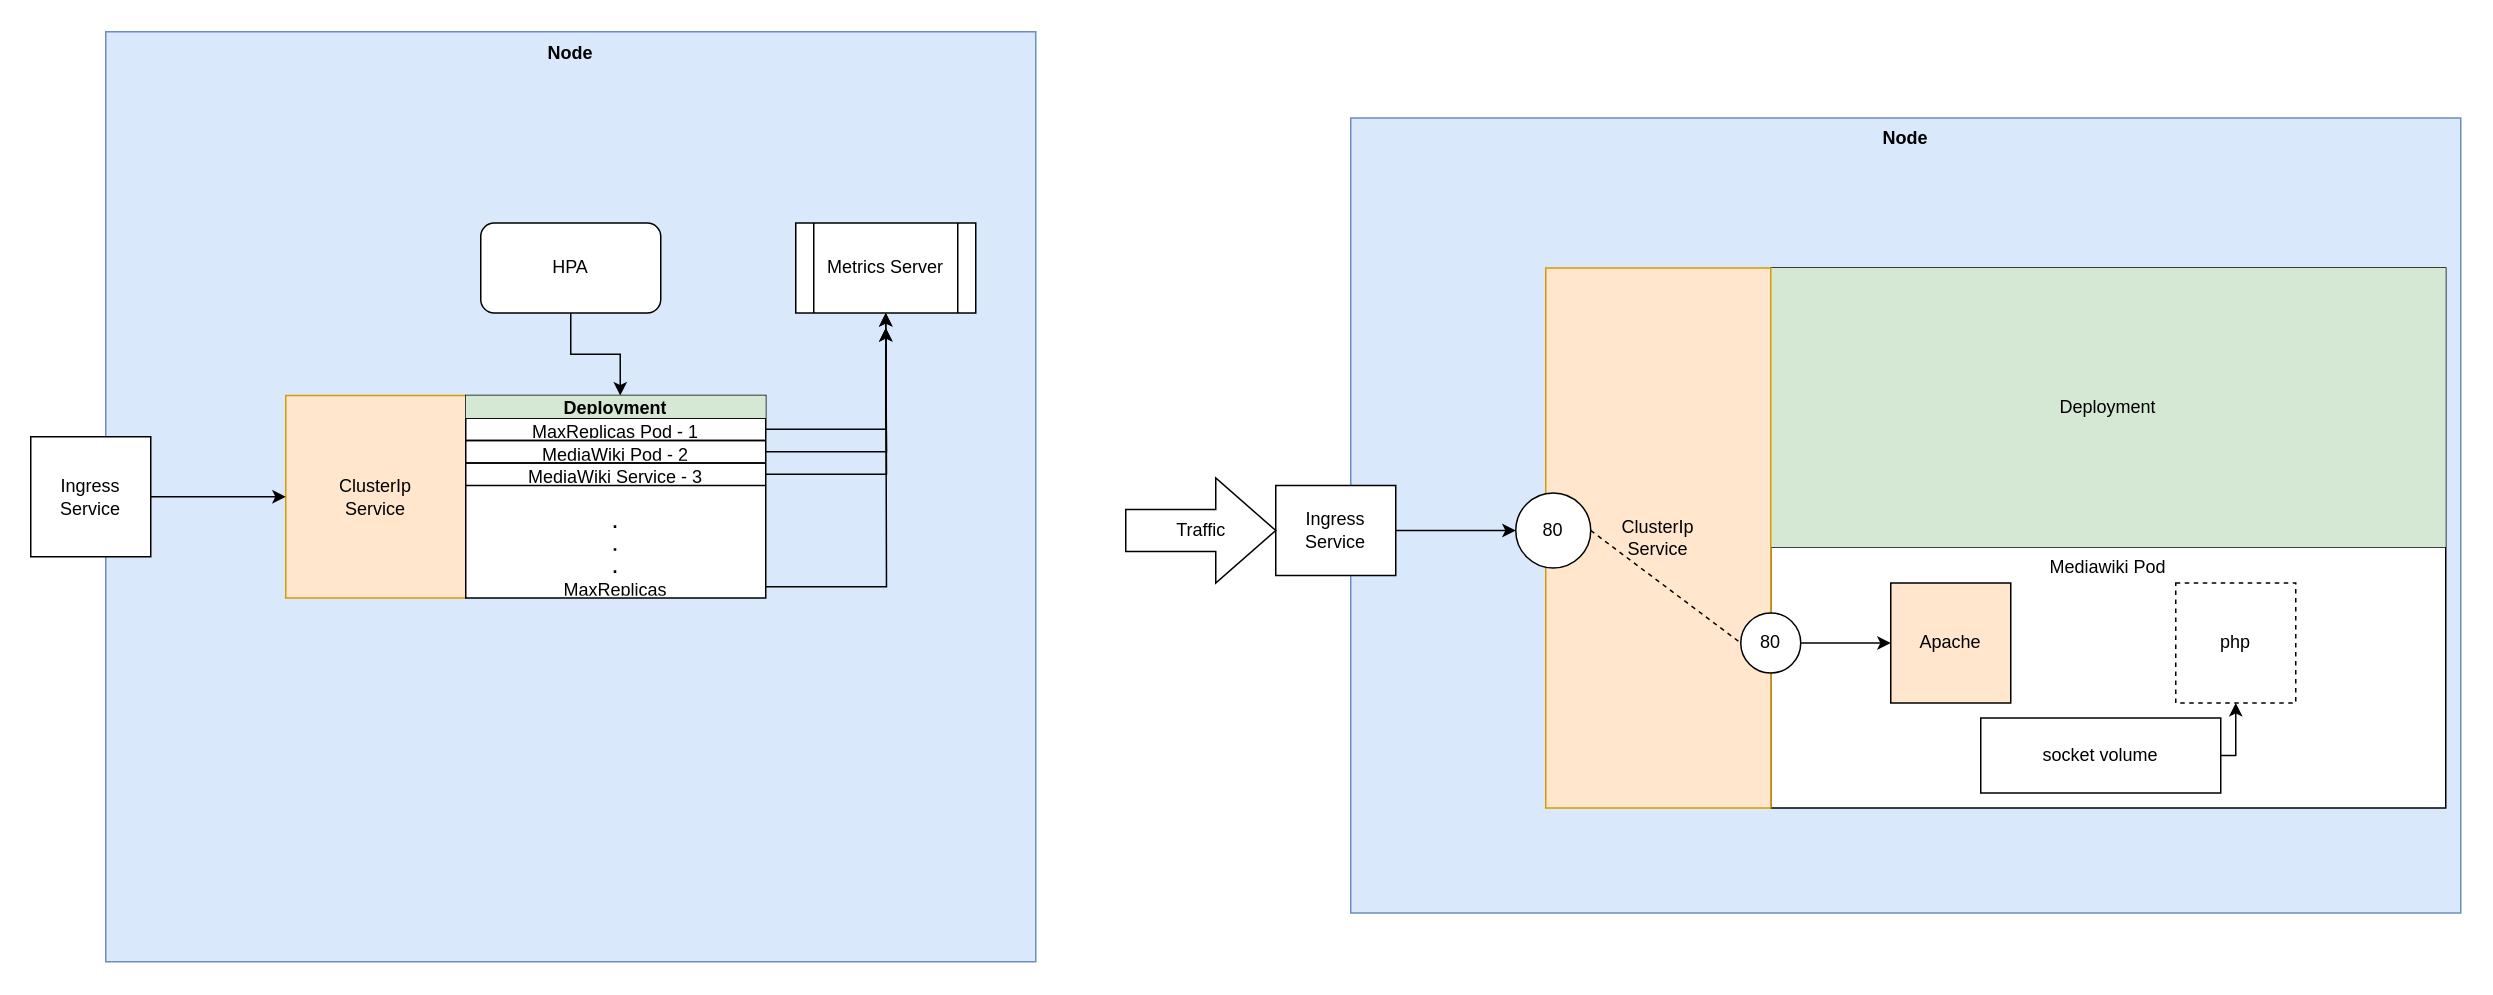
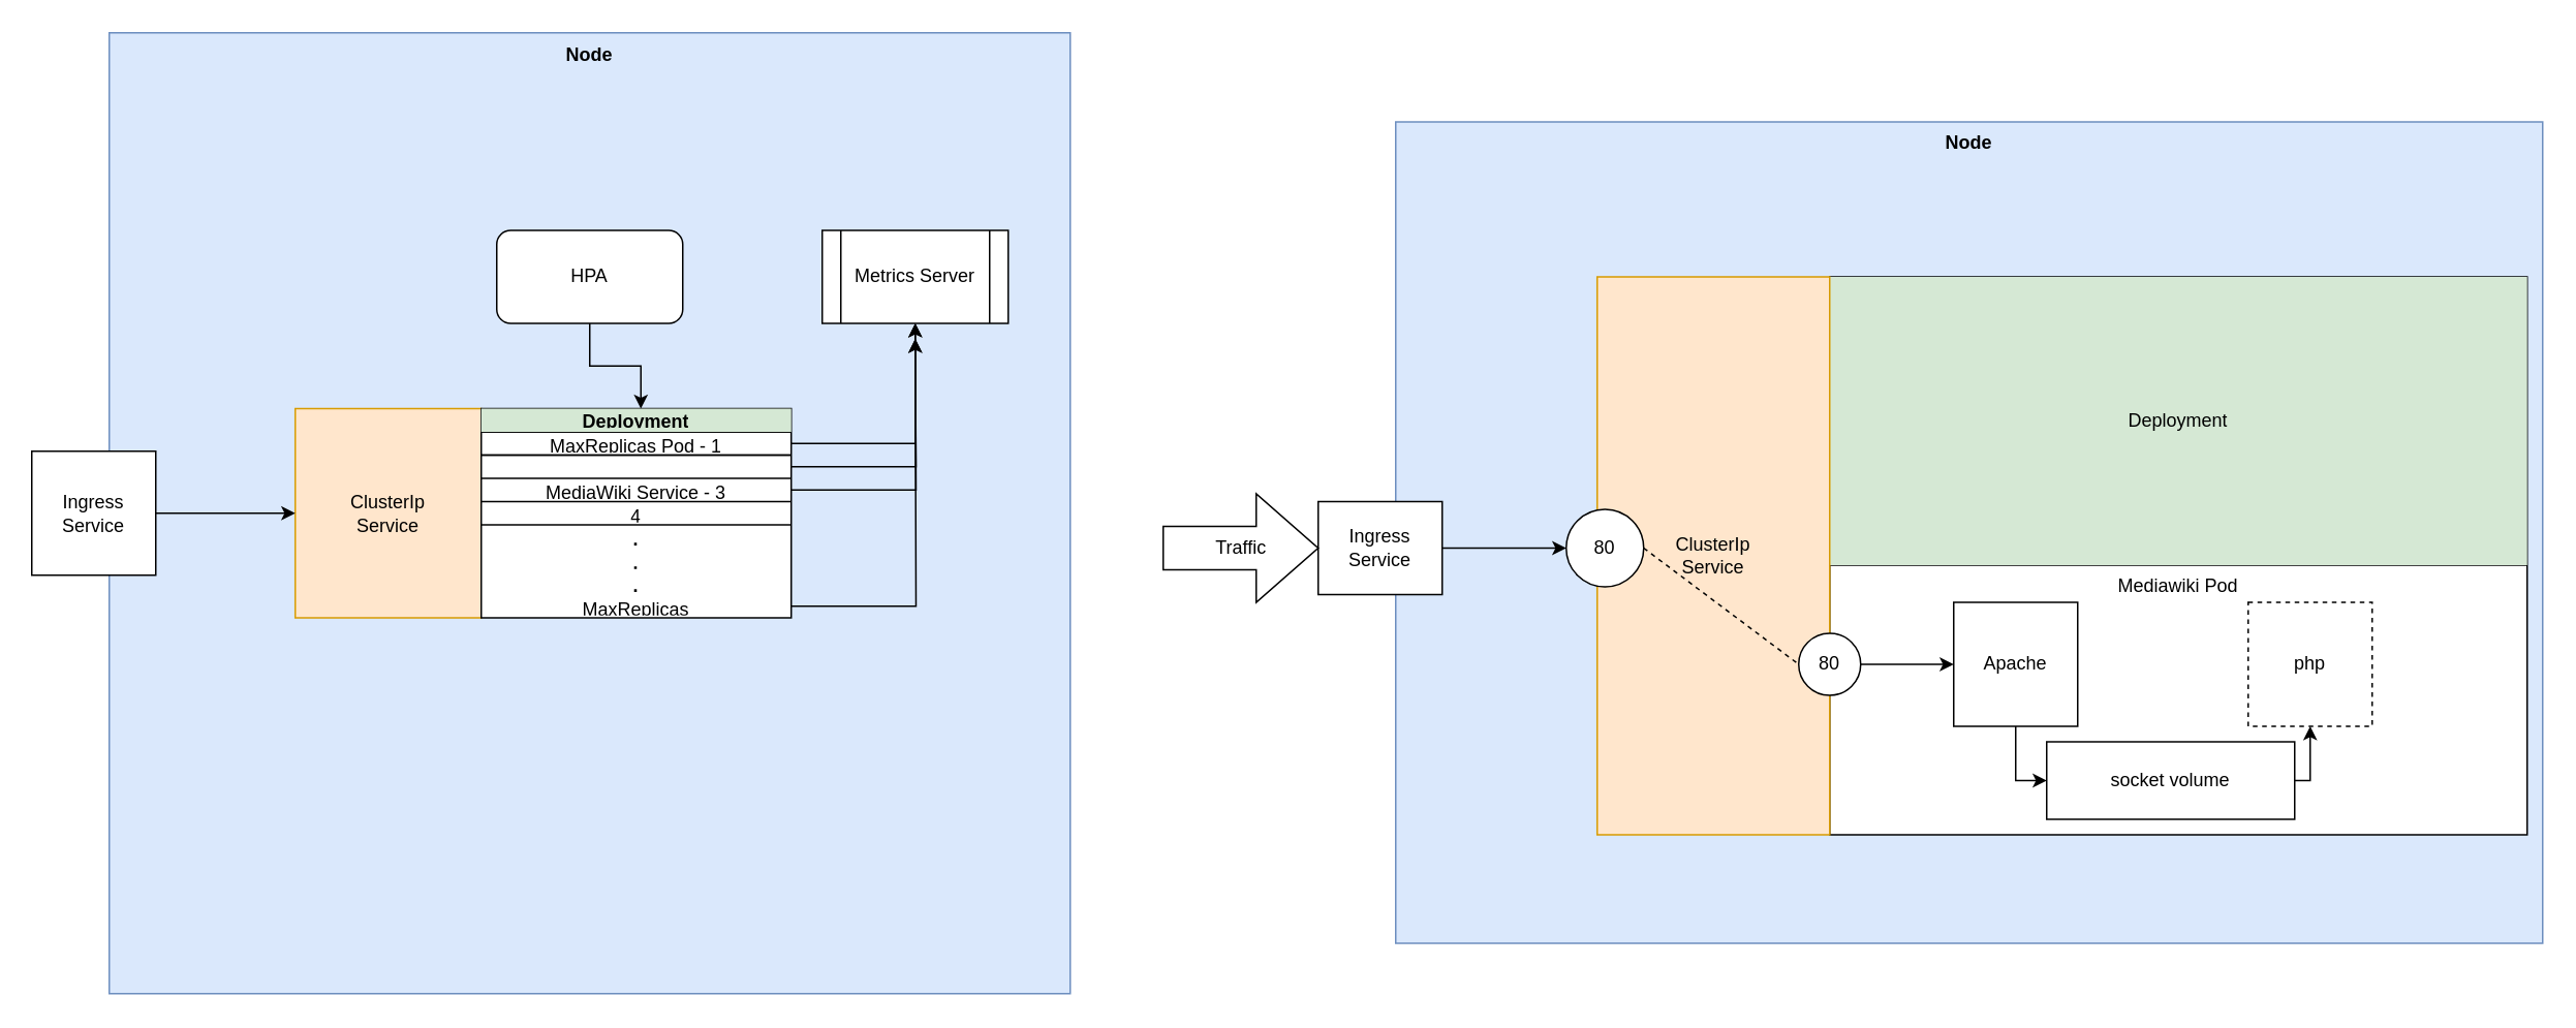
  <mxCell id="0" />
  <mxCell id="1" parent="0" />
  <mxCell id="2" value="&lt;div&gt;&lt;b&gt;Node&lt;/b&gt;&lt;/div&gt;" style="rounded=0;whiteSpace=wrap;html=1;verticalAlign=top;fillColor=#dae8fc;strokeColor=#6c8ebf;" vertex="1" parent="1"><mxGeometry x="900" y="78" width="740" height="530" as="geometry" /></mxCell>
  <mxCell id="3" value="" style="shape=table;html=1;whiteSpace=wrap;startSize=0;container=1;collapsible=0;childLayout=tableLayout;verticalAlign=top;" vertex="1" parent="1"><mxGeometry x="1180" y="178" width="450" height="360" as="geometry" /></mxCell>
  <mxCell id="4" value="" style="shape=partialRectangle;html=1;whiteSpace=wrap;collapsible=0;dropTarget=0;pointerEvents=0;fillColor=none;top=0;left=0;bottom=0;right=0;points=[[0,0.5],[1,0.5]];portConstraint=eastwest;" vertex="1" parent="3"><mxGeometry width="450" height="186" as="geometry" /></mxCell>
  <mxCell id="5" value="Deployment" style="shape=partialRectangle;html=1;whiteSpace=wrap;connectable=0;overflow=hidden;fillColor=#d5e8d4;top=0;left=0;bottom=0;right=0;strokeColor=#82b366;" vertex="1" parent="4"><mxGeometry width="450" height="186" as="geometry" /></mxCell>
  <mxCell id="6" value="" style="shape=partialRectangle;html=1;whiteSpace=wrap;collapsible=0;dropTarget=0;pointerEvents=0;fillColor=none;top=0;left=0;bottom=0;right=0;points=[[0,0.5],[1,0.5]];portConstraint=eastwest;" vertex="1" parent="3"><mxGeometry y="186" width="450" height="174" as="geometry" /></mxCell>
  <mxCell id="7" value="&lt;div&gt;Mediawiki Pod&lt;/div&gt;" style="shape=partialRectangle;html=1;whiteSpace=wrap;connectable=0;overflow=hidden;fillColor=none;top=0;left=0;bottom=0;right=0;verticalAlign=top;" vertex="1" parent="6"><mxGeometry width="450" height="174" as="geometry" /></mxCell>
- <mxCell id="9" value="Apache" style="whiteSpace=wrap;html=1;aspect=fixed;fillColor=#ffe6cc;" vertex="1" parent="1"><mxGeometry x="1260" y="388" width="80" height="80" as="geometry" /></mxCell>
+ <mxCell id="8" style="edgeStyle=orthogonalEdgeStyle;rounded=0;orthogonalLoop=1;jettySize=auto;html=1;exitX=0.5;exitY=1;exitDx=0;exitDy=0;entryX=0;entryY=0.5;entryDx=0;entryDy=0;" edge="1" parent="1" source="9" target="13"><mxGeometry relative="1" as="geometry" /></mxCell>
+ <mxCell id="9" value="Apache" style="whiteSpace=wrap;html=1;aspect=fixed;" vertex="1" parent="1"><mxGeometry x="1260" y="388" width="80" height="80" as="geometry" /></mxCell>
  <mxCell id="10" value="php" style="whiteSpace=wrap;html=1;aspect=fixed;dashed=1;" vertex="1" parent="1"><mxGeometry x="1450" y="388" width="80" height="80" as="geometry" /></mxCell>
  <mxCell id="11" value="ClusterIp&lt;br&gt;Service" style="rounded=0;whiteSpace=wrap;html=1;fillColor=#ffe6cc;strokeColor=#d79b00;" vertex="1" parent="1"><mxGeometry x="1030" y="178" width="150" height="360" as="geometry" /></mxCell>
  <mxCell id="12" style="edgeStyle=orthogonalEdgeStyle;rounded=0;orthogonalLoop=1;jettySize=auto;html=1;exitX=1;exitY=0.5;exitDx=0;exitDy=0;entryX=0.5;entryY=1;entryDx=0;entryDy=0;" edge="1" parent="1" source="13" target="10"><mxGeometry relative="1" as="geometry" /></mxCell>
  <mxCell id="13" value="socket volume" style="rounded=0;whiteSpace=wrap;html=1;" vertex="1" parent="1"><mxGeometry x="1320" y="478" width="160" height="50" as="geometry" /></mxCell>
  <mxCell id="14" style="edgeStyle=orthogonalEdgeStyle;rounded=0;orthogonalLoop=1;jettySize=auto;html=1;exitX=1;exitY=0.5;exitDx=0;exitDy=0;entryX=0;entryY=0.5;entryDx=0;entryDy=0;" edge="1" parent="1" source="15" target="9"><mxGeometry relative="1" as="geometry" /></mxCell>
  <mxCell id="15" value="80" style="ellipse;whiteSpace=wrap;html=1;aspect=fixed;" vertex="1" parent="1"><mxGeometry x="1160" y="408" width="40" height="40" as="geometry" /></mxCell>
  <mxCell id="16" value="80" style="ellipse;whiteSpace=wrap;html=1;aspect=fixed;" vertex="1" parent="1"><mxGeometry x="1010" y="328" width="50" height="50" as="geometry" /></mxCell>
  <mxCell id="17" value="" style="endArrow=none;dashed=1;html=1;exitX=1;exitY=0.5;exitDx=0;exitDy=0;entryX=0;entryY=0.5;entryDx=0;entryDy=0;" edge="1" parent="1" source="16" target="15"><mxGeometry width="50" height="50" relative="1" as="geometry"><mxPoint x="1280" y="448" as="sourcePoint" /><mxPoint x="1330" y="398" as="targetPoint" /></mxGeometry></mxCell>
  <mxCell id="18" style="edgeStyle=orthogonalEdgeStyle;rounded=0;orthogonalLoop=1;jettySize=auto;html=1;exitX=1;exitY=0.5;exitDx=0;exitDy=0;entryX=0;entryY=0.5;entryDx=0;entryDy=0;" edge="1" parent="1" source="19" target="16"><mxGeometry relative="1" as="geometry" /></mxCell>
  <mxCell id="19" value="Ingress&lt;br&gt;Service" style="rounded=0;whiteSpace=wrap;html=1;" vertex="1" parent="1"><mxGeometry x="850" y="323" width="80" height="60" as="geometry" /></mxCell>
  <mxCell id="20" value="Traffic" style="html=1;shadow=0;dashed=0;align=center;verticalAlign=middle;shape=mxgraph.arrows2.arrow;dy=0.6;dx=40;notch=0;" vertex="1" parent="1"><mxGeometry x="750" y="318" width="100" height="70" as="geometry" /></mxCell>
  <mxCell id="21" value="&lt;b&gt;Node&lt;/b&gt;" style="whiteSpace=wrap;html=1;aspect=fixed;fillColor=#dae8fc;strokeColor=#6c8ebf;verticalAlign=top;" vertex="1" parent="1"><mxGeometry x="70" y="20.5" width="620" height="620" as="geometry" /></mxCell>
  <mxCell id="22" style="edgeStyle=orthogonalEdgeStyle;rounded=0;orthogonalLoop=1;jettySize=auto;html=1;exitX=0.5;exitY=1;exitDx=0;exitDy=0;entryX=0.515;entryY=0;entryDx=0;entryDy=0;entryPerimeter=0;" edge="1" parent="1" source="23" target="26"><mxGeometry relative="1" as="geometry" /></mxCell>
  <mxCell id="23" value="HPA" style="rounded=1;whiteSpace=wrap;html=1;" vertex="1" parent="1"><mxGeometry x="320" y="148" width="120" height="60" as="geometry" /></mxCell>
  <mxCell id="24" value="&lt;div&gt;ClusterIp&lt;/div&gt;&lt;div&gt;Service&lt;br&gt;&lt;/div&gt;" style="rounded=0;whiteSpace=wrap;html=1;fillColor=#ffe6cc;strokeColor=#d79b00;" vertex="1" parent="1"><mxGeometry x="190" y="263" width="120" height="135" as="geometry" /></mxCell>
  <mxCell id="25" value="" style="shape=table;html=1;whiteSpace=wrap;startSize=0;container=1;collapsible=0;childLayout=tableLayout;verticalAlign=top;" vertex="1" parent="1"><mxGeometry x="310" y="263" width="200" height="135" as="geometry" /></mxCell>
  <mxCell id="26" value="" style="shape=partialRectangle;html=1;whiteSpace=wrap;collapsible=0;dropTarget=0;pointerEvents=0;fillColor=none;top=0;left=0;bottom=0;right=0;points=[[0,0.5],[1,0.5]];portConstraint=eastwest;" vertex="1" parent="25"><mxGeometry width="200" height="15" as="geometry" /></mxCell>
  <mxCell id="27" value="&lt;b&gt;Deployment&lt;/b&gt;" style="shape=partialRectangle;html=1;whiteSpace=wrap;connectable=0;overflow=hidden;fillColor=#d5e8d4;top=0;left=0;bottom=0;right=0;strokeColor=#82b366;verticalAlign=bottom;" vertex="1" parent="26"><mxGeometry width="200" height="15" as="geometry" /></mxCell>
  <mxCell id="28" value="" style="shape=partialRectangle;html=1;whiteSpace=wrap;collapsible=0;dropTarget=0;pointerEvents=0;fillColor=none;top=0;left=0;bottom=0;right=0;points=[[0,0.5],[1,0.5]];portConstraint=eastwest;" vertex="1" parent="25"><mxGeometry y="15" width="200" height="15" as="geometry" /></mxCell>
  <mxCell id="29" value="&lt;div&gt;MaxReplicas Pod - 1&lt;/div&gt;" style="shape=partialRectangle;html=1;whiteSpace=wrap;connectable=0;overflow=hidden;fillColor=none;top=0;left=0;bottom=0;right=0;" vertex="1" parent="28"><mxGeometry width="200" height="15" as="geometry" /></mxCell>
  <mxCell id="30" value="" style="shape=partialRectangle;html=1;whiteSpace=wrap;collapsible=0;dropTarget=0;pointerEvents=0;fillColor=none;top=0;left=0;bottom=0;right=0;points=[[0,0.5],[1,0.5]];portConstraint=eastwest;" vertex="1" parent="25"><mxGeometry y="30" width="200" height="15" as="geometry" /></mxCell>
- <mxCell id="31" value="MediaWiki Pod - 2" style="shape=partialRectangle;html=1;whiteSpace=wrap;connectable=0;overflow=hidden;fillColor=none;top=0;left=0;bottom=0;right=0;" vertex="1" parent="30"><mxGeometry width="200" height="15" as="geometry" /></mxCell>
  <mxCell id="32" value="" style="shape=partialRectangle;html=1;whiteSpace=wrap;collapsible=0;dropTarget=0;pointerEvents=0;fillColor=none;top=0;left=0;bottom=0;right=0;points=[[0,0.5],[1,0.5]];portConstraint=eastwest;" vertex="1" parent="25"><mxGeometry y="45" width="200" height="15" as="geometry" /></mxCell>
  <mxCell id="33" value="&lt;div&gt;MediaWiki Service - 3&lt;br&gt;&lt;/div&gt;" style="shape=partialRectangle;html=1;whiteSpace=wrap;connectable=0;overflow=hidden;fillColor=none;top=0;left=0;bottom=0;right=0;" vertex="1" parent="32"><mxGeometry width="200" height="15" as="geometry" /></mxCell>
  <mxCell id="34" style="shape=partialRectangle;html=1;whiteSpace=wrap;collapsible=0;dropTarget=0;pointerEvents=0;fillColor=none;top=0;left=0;bottom=0;right=0;points=[[0,0.5],[1,0.5]];portConstraint=eastwest;" vertex="1" parent="25"><mxGeometry y="60" width="200" height="15" as="geometry" /></mxCell>
+ <mxCell id="35" value="4" style="shape=partialRectangle;html=1;whiteSpace=wrap;connectable=0;overflow=hidden;fillColor=none;top=0;left=0;bottom=0;right=0;" vertex="1" parent="34"><mxGeometry width="200" height="15" as="geometry" /></mxCell>
  <mxCell id="36" style="shape=partialRectangle;html=1;whiteSpace=wrap;collapsible=0;dropTarget=0;pointerEvents=0;fillColor=none;top=0;left=0;bottom=0;right=0;points=[[0,0.5],[1,0.5]];portConstraint=eastwest;" vertex="1" parent="25"><mxGeometry y="75" width="200" height="15" as="geometry" /></mxCell>
  <mxCell id="37" value="&lt;b&gt;.&lt;/b&gt;" style="shape=partialRectangle;html=1;whiteSpace=wrap;connectable=0;overflow=hidden;fillColor=none;top=0;left=0;bottom=0;right=0;" vertex="1" parent="36"><mxGeometry width="200" height="15" as="geometry" /></mxCell>
  <mxCell id="38" style="shape=partialRectangle;html=1;whiteSpace=wrap;collapsible=0;dropTarget=0;pointerEvents=0;fillColor=none;top=0;left=0;bottom=0;right=0;points=[[0,0.5],[1,0.5]];portConstraint=eastwest;" vertex="1" parent="25"><mxGeometry y="90" width="200" height="15" as="geometry" /></mxCell>
  <mxCell id="39" value="&lt;b&gt;.&lt;/b&gt;" style="shape=partialRectangle;html=1;whiteSpace=wrap;connectable=0;overflow=hidden;fillColor=none;top=0;left=0;bottom=0;right=0;" vertex="1" parent="38"><mxGeometry width="200" height="15" as="geometry" /></mxCell>
  <mxCell id="40" style="shape=partialRectangle;html=1;whiteSpace=wrap;collapsible=0;dropTarget=0;pointerEvents=0;fillColor=none;top=0;left=0;bottom=0;right=0;points=[[0,0.5],[1,0.5]];portConstraint=eastwest;" vertex="1" parent="25"><mxGeometry y="105" width="200" height="15" as="geometry" /></mxCell>
  <mxCell id="41" value="&lt;b&gt;.&lt;/b&gt;" style="shape=partialRectangle;html=1;whiteSpace=wrap;connectable=0;overflow=hidden;fillColor=none;top=0;left=0;bottom=0;right=0;" vertex="1" parent="40"><mxGeometry width="200" height="15" as="geometry" /></mxCell>
  <mxCell id="42" style="shape=partialRectangle;html=1;whiteSpace=wrap;collapsible=0;dropTarget=0;pointerEvents=0;fillColor=none;top=0;left=0;bottom=0;right=0;points=[[0,0.5],[1,0.5]];portConstraint=eastwest;" vertex="1" parent="25"><mxGeometry y="120" width="200" height="15" as="geometry" /></mxCell>
  <mxCell id="43" value="MaxReplicas" style="shape=partialRectangle;html=1;whiteSpace=wrap;connectable=0;overflow=hidden;fillColor=none;top=0;left=0;bottom=0;right=0;" vertex="1" parent="42"><mxGeometry width="200" height="15" as="geometry" /></mxCell>
  <mxCell id="44" value="Metrics Server" style="shape=process;whiteSpace=wrap;html=1;backgroundOutline=1;" vertex="1" parent="1"><mxGeometry x="530" y="148" width="120" height="60" as="geometry" /></mxCell>
  <mxCell id="45" style="edgeStyle=orthogonalEdgeStyle;rounded=0;orthogonalLoop=1;jettySize=auto;html=1;exitX=1;exitY=0.5;exitDx=0;exitDy=0;entryX=0;entryY=0.5;entryDx=0;entryDy=0;" edge="1" parent="1" source="46" target="24"><mxGeometry relative="1" as="geometry" /></mxCell>
  <mxCell id="46" value="Ingress&lt;br&gt;Service" style="whiteSpace=wrap;html=1;aspect=fixed;" vertex="1" parent="1"><mxGeometry x="20" y="290.5" width="80" height="80" as="geometry" /></mxCell>
  <mxCell id="47" style="edgeStyle=orthogonalEdgeStyle;rounded=0;orthogonalLoop=1;jettySize=auto;html=1;exitX=1;exitY=0.5;exitDx=0;exitDy=0;" edge="1" parent="1" source="28" target="44"><mxGeometry relative="1" as="geometry" /></mxCell>
  <mxCell id="48" style="edgeStyle=orthogonalEdgeStyle;rounded=0;orthogonalLoop=1;jettySize=auto;html=1;exitX=1;exitY=0.5;exitDx=0;exitDy=0;" edge="1" parent="1" source="30"><mxGeometry relative="1" as="geometry"><mxPoint x="590" y="218" as="targetPoint" /></mxGeometry></mxCell>
  <mxCell id="49" style="edgeStyle=orthogonalEdgeStyle;rounded=0;orthogonalLoop=1;jettySize=auto;html=1;exitX=1;exitY=0.5;exitDx=0;exitDy=0;" edge="1" parent="1" source="32"><mxGeometry relative="1" as="geometry"><mxPoint x="590" y="208" as="targetPoint" /></mxGeometry></mxCell>
  <mxCell id="50" style="edgeStyle=orthogonalEdgeStyle;rounded=0;orthogonalLoop=1;jettySize=auto;html=1;exitX=1;exitY=0.5;exitDx=0;exitDy=0;" edge="1" parent="1" source="42"><mxGeometry relative="1" as="geometry"><mxPoint x="590" y="218" as="targetPoint" /></mxGeometry></mxCell>
